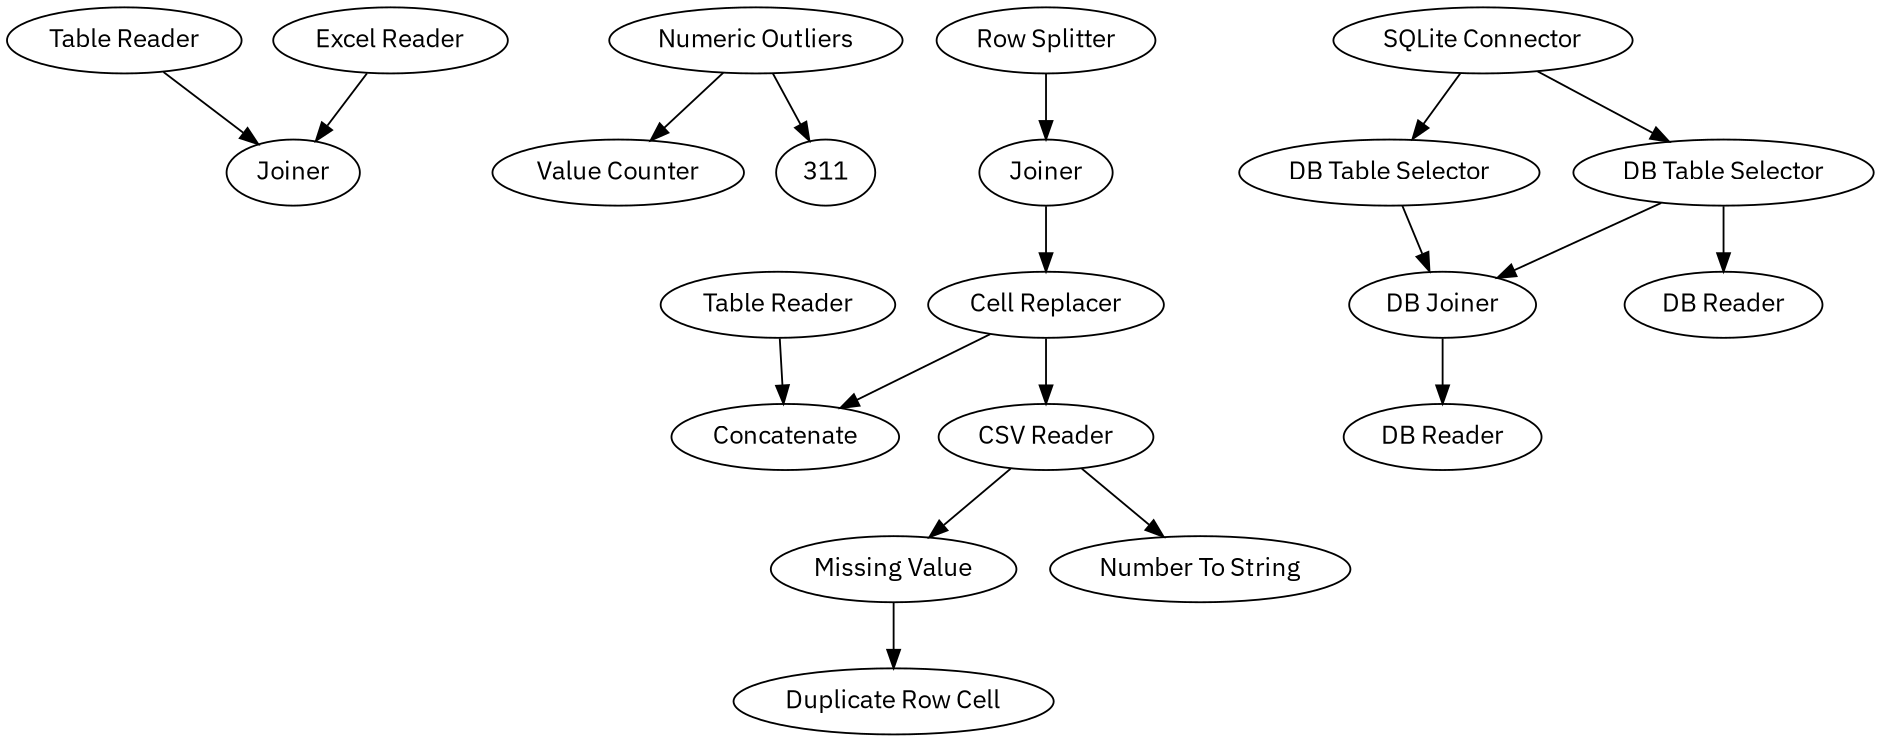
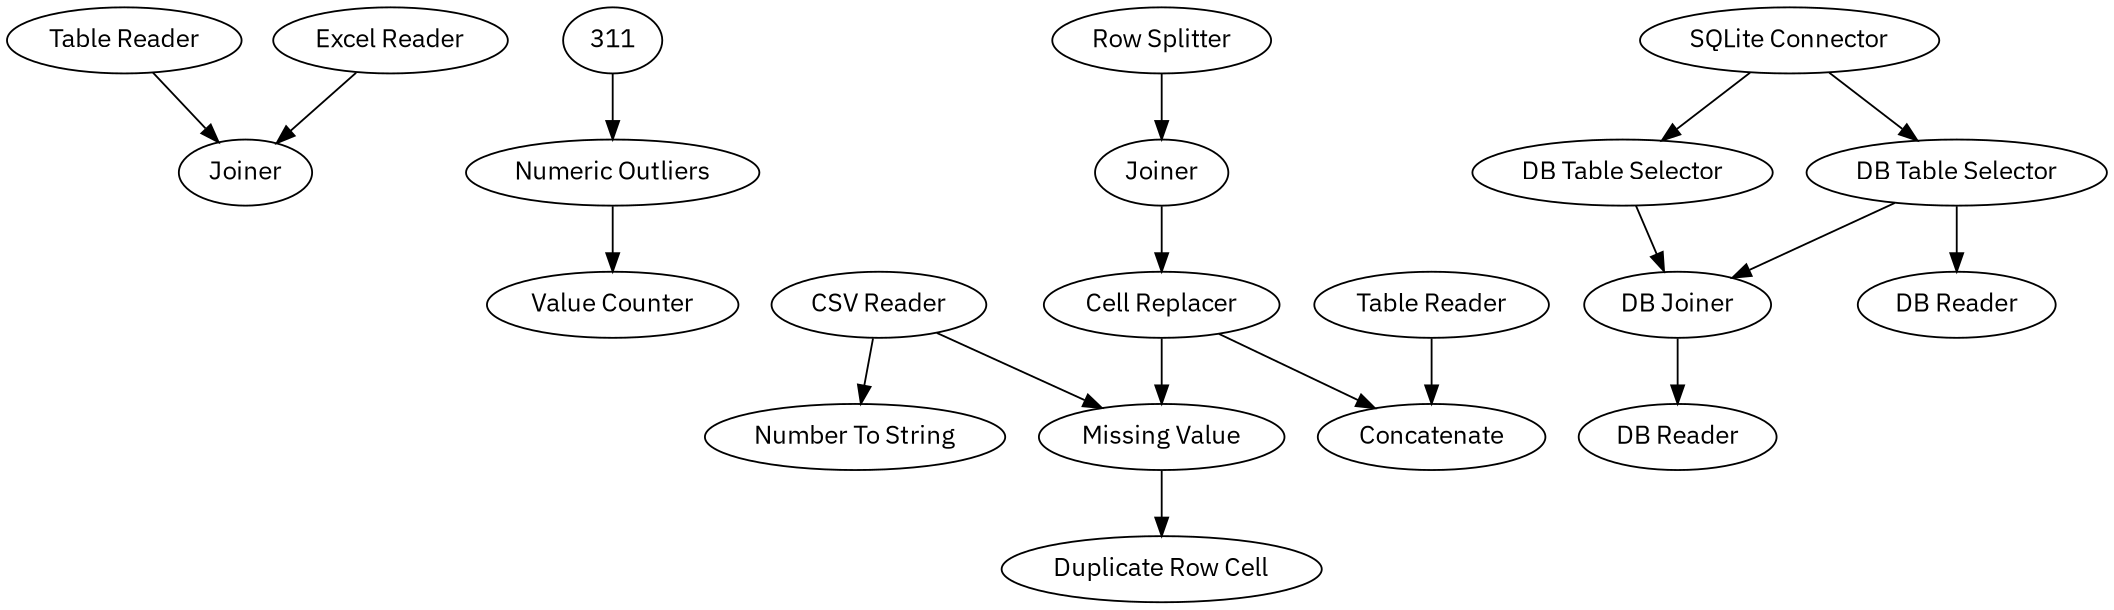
  digraph {
    fontname="IBM Plex Sans"
    rankdir=TB
    node [fontname="IBM Plex Sans"]
    edge [fontname="IBM Plex Sans"]
    n1 [label="Table Reader"]
    n2 [label=Joiner]
    n3 [label="Excel Reader"]
    n4 [label="Numeric Outliers"]
    n5 [label="Value Counter"]
    n6 [label="Missing Value"]
    n7 [label="Duplicate Row Cell"]
    n8 [label="CSV Reader"]
    n9 [label="Number To String"]
    n10 [label="Cell Replacer"]
    n11 [label=Concatenate]
    n12 [label=Joiner]
    n13 [label="Row Splitter"]
    n14 [label="Table Reader"]
    n15 [label="SQLite Connector"]
    n16 [label="DB Table Selector"]
    n17 [label="DB Table Selector"]
    n18 [label="DB Joiner"]
    n19 [label="DB Reader"]
    n20 [label="DB Reader"]
    311
    n1 -> n2
    n3 -> n2
    n4 -> n5
    n6 -> n7
    n8 -> n6
    n8 -> n9
-   n10 -> n8
+   n10 -> n6
    n10 -> n11
    n12 -> n10
    n13 -> n12
    n14 -> n11
    n15 -> n16
    n15 -> n17
    n16 -> n18
    n16 -> n19
    n17 -> n18
    n18 -> n20
-   n4 -> 311
+   311 -> n4
  }
